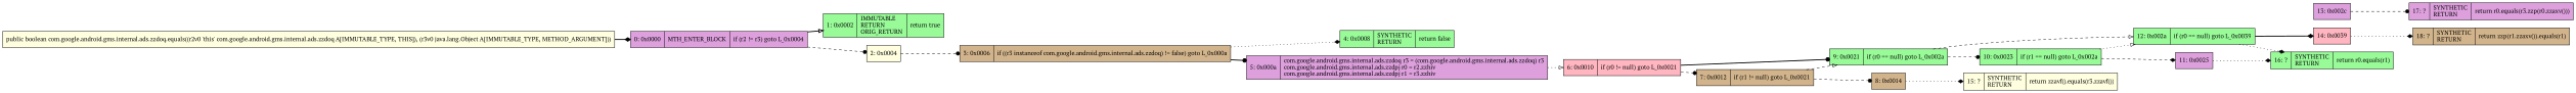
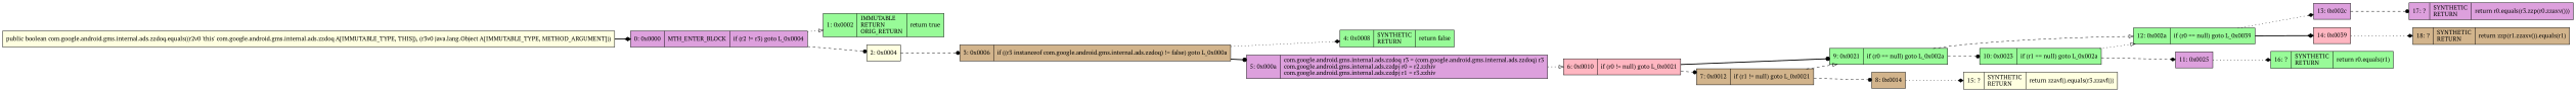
  digraph {
    fontname="PT Serif"
    rankdir=LR
    node [fillcolor=palegreen fontname="PT Serif" shape=record style=filled]
    edge [arrowhead=dot fontname="PT Serif" style=dashed]
    n1 [fillcolor=plum label="{0\:\ 0x0000|MTH_ENTER_BLOCK\l|if (r2 != r3) goto L_0x0004\l}"]
    n2 [label="{1\:\ 0x0002|IMMUTABLE\lRETURN\lORIG_RETURN\l|return true\l}"]
    n3 [fillcolor=lightyellow label="{2\:\ 0x0004}"]
    n4 [fillcolor=tan label="{3\:\ 0x0006|if ((r3 instanceof com.google.android.gms.internal.ads.zzdoq) != false) goto L_0x000a\l}"]
    n5 [label="{4\:\ 0x0008|SYNTHETIC\lRETURN\l|return false\l}"]
    n6 [fillcolor=plum label="{5\:\ 0x000a|com.google.android.gms.internal.ads.zzdoq r3 = (com.google.android.gms.internal.ads.zzdoq) r3\lcom.google.android.gms.internal.ads.zzdpj r0 = r2.zzhiv\lcom.google.android.gms.internal.ads.zzdpj r1 = r3.zzhiv\l}"]
    n7 [fillcolor=lightpink label="{6\:\ 0x0010|if (r0 != null) goto L_0x0021\l}"]
    n8 [fillcolor=tan label="{7\:\ 0x0012|if (r1 != null) goto L_0x0021\l}"]
    n9 [label="{9\:\ 0x0021|if (r0 == null) goto L_0x002a\l}"]
    n10 [fillcolor=tan label="{8\:\ 0x0014}"]
    n11 [label="{10\:\ 0x0023|if (r1 == null) goto L_0x002a\l}"]
    n12 [label="{12\:\ 0x002a|if (r0 == null) goto L_0x0039\l}"]
    n13 [fillcolor=lightyellow label="{15\:\ ?|SYNTHETIC\lRETURN\l|return zzavf().equals(r3.zzavf())\l}"]
    n14 [fillcolor=plum label="{11\:\ 0x0025}"]
    n15 [fillcolor=plum label="{13\:\ 0x002c}"]
    n16 [fillcolor=lightpink label="{14\:\ 0x0039}"]
    n17 [label="{16\:\ ?|SYNTHETIC\lRETURN\l|return r0.equals(r1)\l}"]
    n18 [fillcolor=plum label="{17\:\ ?|SYNTHETIC\lRETURN\l|return r0.equals(r3.zzp(r0.zzaxv()))\l}"]
    n19 [fillcolor=tan label="{18\:\ ?|SYNTHETIC\lRETURN\l|return zzp(r1.zzaxv()).equals(r1)\l}"]
    n20 [fillcolor=lightyellow label="{public boolean com.google.android.gms.internal.ads.zzdoq.equals((r2v0 'this' com.google.android.gms.internal.ads.zzdoq A[IMMUTABLE_TYPE, THIS]), (r3v0 java.lang.Object A[IMMUTABLE_TYPE, METHOD_ARGUMENT])) }"]
-   n1 -> n2 [arrowhead=onormal style=bold]
+   n1 -> n2 [arrowhead=onormal style=dotted]
    n1 -> n3
    n3 -> n4
    n4 -> n5 [arrowhead=diamond style=dotted]
    n4 -> n6 [style=bold]
    n6 -> n7 [arrowhead=onormal style=dotted]
    n7 -> n8
    n7 -> n9 [style=bold]
    n8 -> n9 [arrowhead=onormal]
    n8 -> n10
    n9 -> n11
    n9 -> n12 [arrowhead=onormal]
    n10 -> n13 [arrowhead=diamond style=dotted]
    n11 -> n12 [arrowhead=onormal style=dotted]
    n11 -> n14 [arrowhead=diamond]
-   n12 -> n17 [arrowhead=diamond style=dotted]
+   n12 -> n15 [arrowhead=diamond style=dotted]
    n12 -> n16 [arrowhead=diamond style=bold]
    n14 -> n17 [arrowhead=diamond style=dotted]
    n15 -> n18
    n16 -> n19 [arrowhead=diamond style=dotted]
    n20 -> n1 [arrowhead=diamond style=bold]
  }
